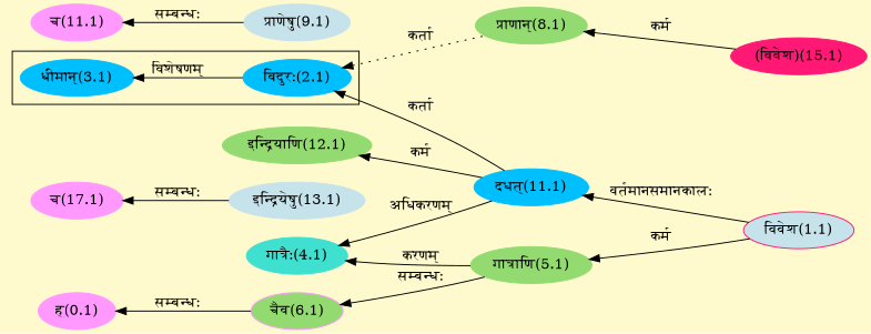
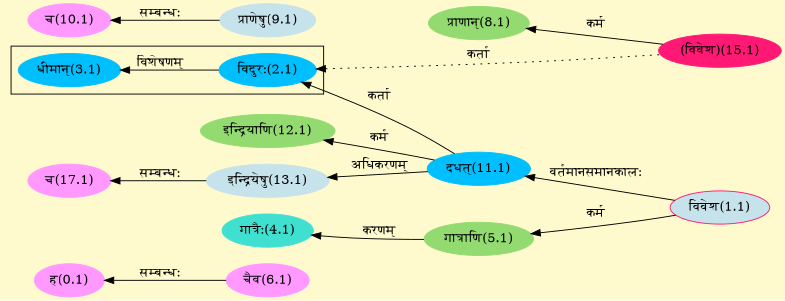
  digraph {
    bgcolor=lemonchiffon1
    compound=true
    fontname="DejaVu Serif"
    rankdir=LR
    node [color="#FF99FF" fontname="DejaVu Serif" style=filled]
    edge [dir=back fontname="DejaVu Serif"]
    n1 [color="#00BFFF" label="धीमान्(3.1)"]
    n2 [color="#00BFFF" label="विदुरः(2.1)"]
    n3 [color="#FF1975" label="(विवेश)(15.1)"]
    n4 [color="#00BFFF" label="दधत्(11.1)"]
    n5 [color="#FF1975" fillcolor="#C6E2EB" label="विवेश(1.1)"]
    n6 [color="#40E0D0" label="गात्रैः(4.1)"]
    n7 [color="#93DB70" label="गात्राणि(5.1)"]
-   n8 [label="चैव(6.1)" fillcolor="#93DB70"]
+   n8 [label="चैव(6.1)"]
    n9 [label="ह(0.1)"]
    n10 [color="#93DB70" label="प्राणान्(8.1)"]
    n11 [color="#C6E2EB" label="प्राणेषु(9.1)"]
-   n12 [label="च(11.1)"]
+   n12 [label="च(10.1)"]
    n13 [color="#93DB70" label="इन्द्रियाणि(12.1)"]
    n14 [color="#C6E2EB" label="इन्द्रियेषु(13.1)"]
    n15 [label="च(17.1)"]
    subgraph cluster_1 {
      n1
      n2
    }
    n1 -> n2 [label="विशेषणम्"]
-   n2 -> n10 [label="कर्ता" style=dotted]
+   n2 -> n3 [label="कर्ता" style=dotted]
    n2 -> n4 [label="कर्ता"]
    n4 -> n5 [label="वर्तमानसमानकालः"]
    n6 -> n7 [label="करणम्"]
    n7 -> n5 [label="कर्म"]
-   n8 -> n7 [label="सम्बन्धः"]
    n9 -> n8 [label="सम्बन्धः"]
    n10 -> n3 [label="कर्म"]
    n12 -> n11 [label="सम्बन्धः"]
    n13 -> n4 [label="कर्म"]
-   n6 -> n4 [label="अधिकरणम्"]
+   n14 -> n4 [label="अधिकरणम्"]
    n15 -> n14 [label="सम्बन्धः"]
  }
